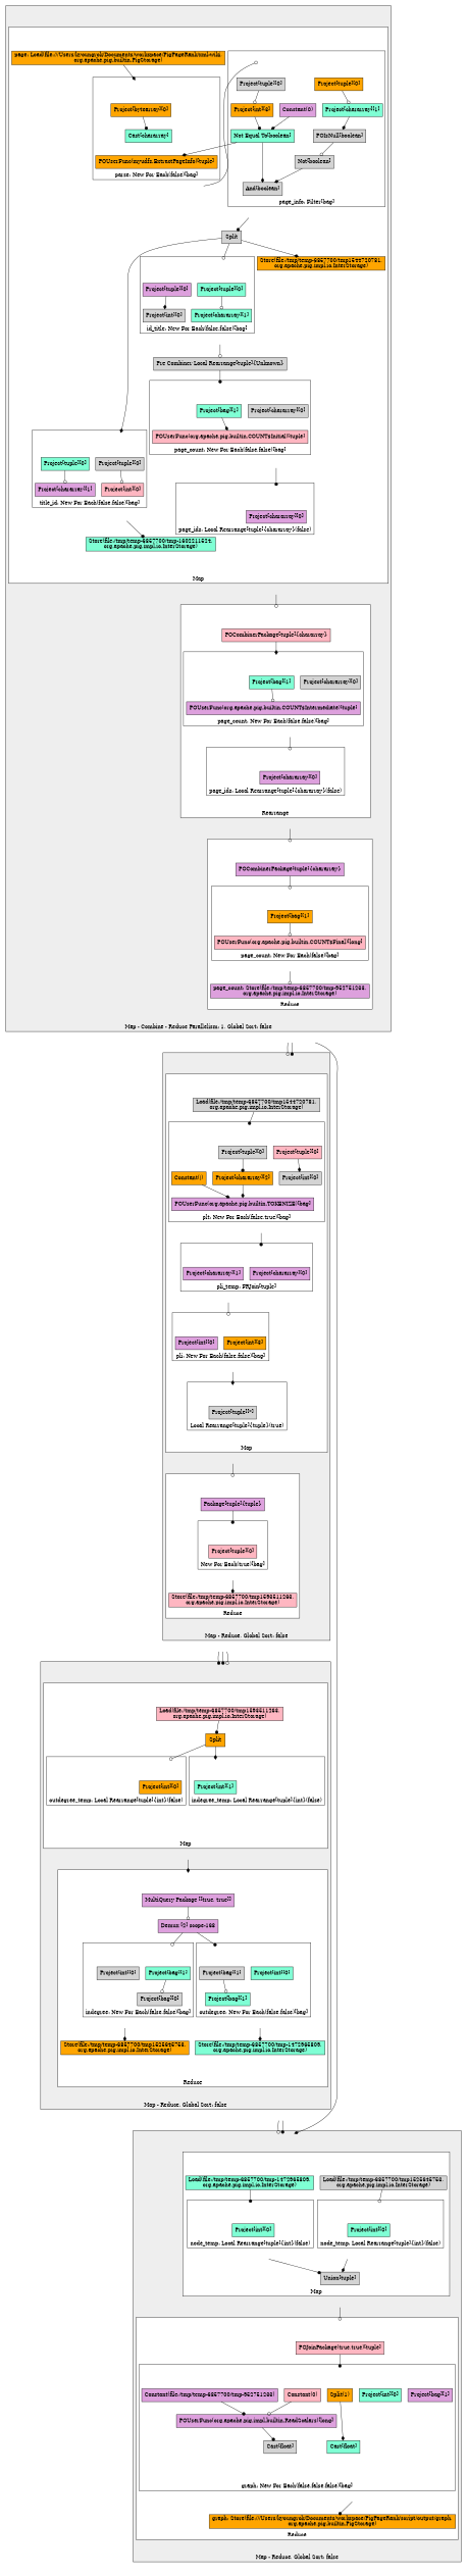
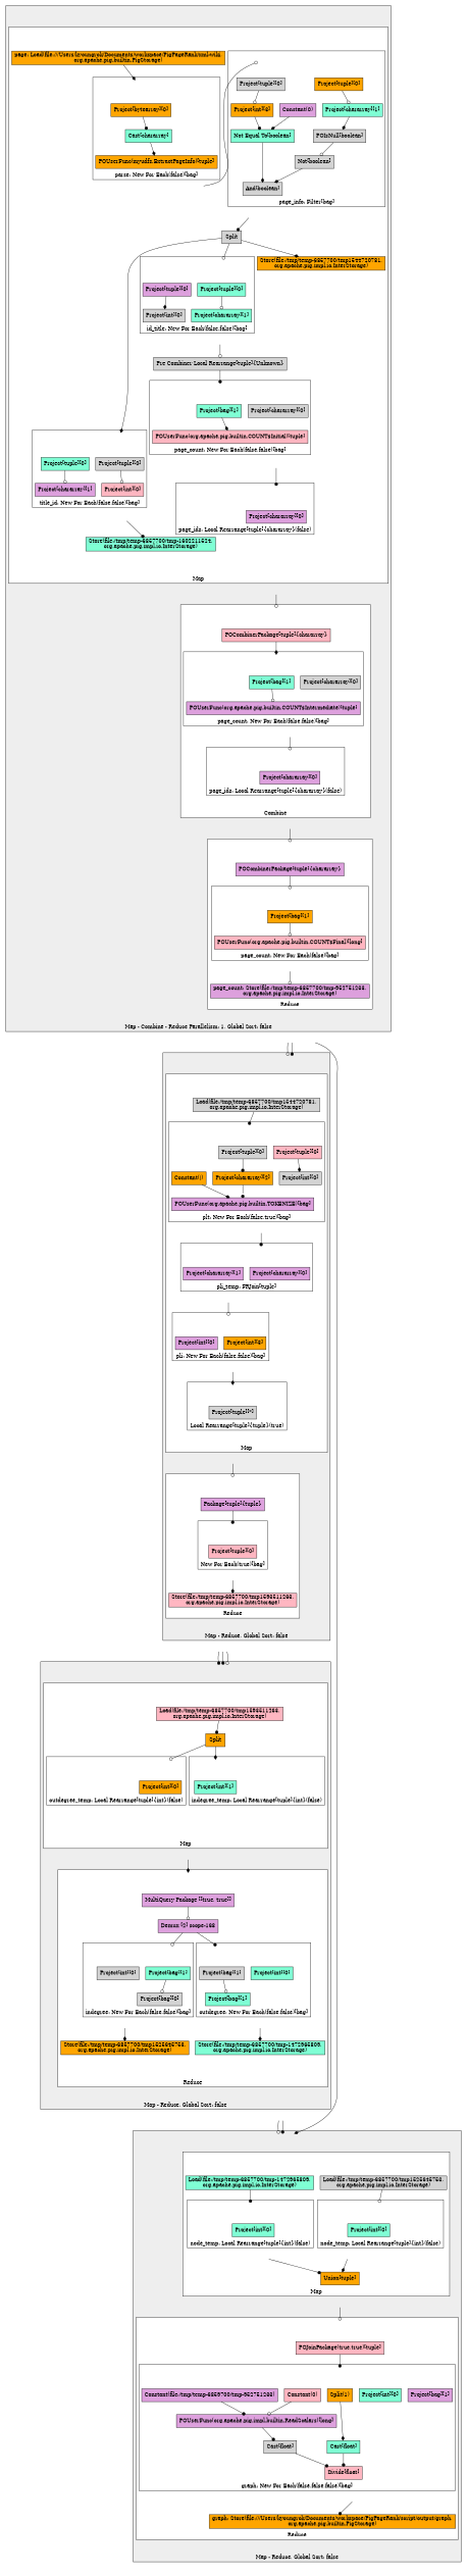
  digraph {
    compound=true
    node [shape=rect style=filled]
    edge [style=invis]
    s487399266_in [height=0 style=invis width=0]
    n2 [fillcolor=plum label="Project[int][0]"]
    n3 [fillcolor=orange label="Project[int][3]"]
    s2070488894_in [height=0 style=invis width=0]
    n5 [fillcolor=lightgrey label="Project[tuple][*]"]
    s487399330_in [height=0 style=invis width=0]
    n7 [fillcolor=lightpink label="Project[tuple][0]"]
    n8 [fillcolor=orange label="Constant(|)"]
    n9 [fillcolor=lightgrey label="Project[tuple][0]"]
    n10 [fillcolor=lightgrey label="Project[int][0]"]
    n11 [fillcolor=plum label="POUserFunc(org.apache.pig.builtin.TOKENIZE)[bag]"]
    n12 [fillcolor=orange label="Project[chararray][2]"]
    s487399297_in [height=0 style=invis width=0]
    n14 [fillcolor=plum label="Project[chararray][1]"]
    n15 [fillcolor=plum label="Project[chararray][0]"]
    s0_in [height=0 style=invis width=0]
    n17 [fillcolor=lightgrey label="Load(file:/tmp/temp-6857700/tmp1544720781,\norg.apache.pig.impl.io.InterStorage)"]
    s487399266_out [height=0 style=invis width=0]
    s2070488894_out [height=0 style=invis width=0]
    s487399330_out [height=0 style=invis width=0]
    s487399297_out [height=0 style=invis width=0]
    s2070488918_in [height=0 style=invis width=0]
    n23 [fillcolor=lightpink label="Project[tuple][0]"]
    s1_in [height=0 style=invis width=0]
    n25 [fillcolor=plum label="Package[tuple]{tuple}"]
    n26 [fillcolor=lightpink label="Store(file:/tmp/temp-6857700/tmp1593511263,\norg.apache.pig.impl.io.InterStorage)"]
    s2070488918_out [height=0 style=invis width=0]
    s2070488889_in [height=0 style=invis width=0]
    s0_out [height=0 style=invis width=0]
    s1_out [height=0 style=invis width=0]
    s487399300_in [height=0 style=invis width=0]
    n32 [fillcolor=aquamarine label="Project[tuple][0]"]
    n33 [fillcolor=lightgrey label="Project[tuple][0]"]
    n34 [fillcolor=plum label="Project[chararray][1]"]
    n35 [fillcolor=lightpink label="Project[int][0]"]
    s2070488953_in [height=0 style=invis width=0]
    n37 [fillcolor=lightgrey label="Project[chararray][0]"]
    n38 [fillcolor=aquamarine label="Project[bag][1]"]
    n39 [fillcolor=lightpink label="POUserFunc(org.apache.pig.builtin.COUNT$Initial)[tuple]"]
    s487399115_in [height=0 style=invis width=0]
    n41 [fillcolor=plum label="Project[tuple][0]"]
    n42 [fillcolor=aquamarine label="Project[tuple][0]"]
    n43 [fillcolor=lightgrey label="Project[int][0]"]
    n44 [fillcolor=aquamarine label="Project[chararray][1]"]
    s2070488985_in [height=0 style=invis width=0]
    n46 [fillcolor=plum label="Project[chararray][0]"]
    s1923940092_in [height=0 style=invis width=0]
    n48 [fillcolor=orange label="Project[bytearray][0]"]
    n49 [fillcolor=orange label="POUserFunc(myudfs.ExtractPageInfo)[tuple]"]
    n50 [fillcolor=aquamarine label="Cast[chararray]"]
    s1923940093_in [height=0 style=invis width=0]
    n52 [fillcolor=lightgrey label="Project[tuple][0]"]
    n53 [fillcolor=plum label="Constant(0)"]
    n54 [fillcolor=orange label="Project[tuple][0]"]
    n55 [fillcolor=lightgrey label="Not[boolean]"]
    n56 [fillcolor=lightgrey label="And[boolean]"]
    n57 [fillcolor=orange label="Project[int][3]"]
    n58 [fillcolor=aquamarine label="Not Equal To[boolean]"]
    n59 [fillcolor=aquamarine label="Project[chararray][1]"]
    n60 [fillcolor=lightgrey label="POIsNull[boolean]"]
    s2_in [height=0 style=invis width=0]
    n62 [fillcolor=orange label="page: Load(file:///Users/kyoungrok/Documents/workspace/PigPageRank/xml-wiki,\norg.apache.pig.builtin.PigStorage)"]
    n63 [fillcolor=lightgrey label=Split]
    n64 [fillcolor=orange label="Store(file:/tmp/temp-6857700/tmp1544720781,\norg.apache.pig.impl.io.InterStorage)"]
    n65 [fillcolor=aquamarine label="Store(file:/tmp/temp-6857700/tmp-1602211524,\norg.apache.pig.impl.io.InterStorage)"]
    s2070489041_out [height=0 style=invis width=0]
    s487399300_out [height=0 style=invis width=0]
    s2070488953_out [height=0 style=invis width=0]
    s487399115_out [height=0 style=invis width=0]
    n70 [fillcolor=lightgrey label="Pre Combiner Local Rearrange[tuple]{Unknown}"]
    s2070488985_out [height=0 style=invis width=0]
    s1923940092_out [height=0 style=invis width=0]
    s1923940093_out [height=0 style=invis width=0]
    s2070488957_in [height=0 style=invis width=0]
    n75 [fillcolor=lightgrey label="Project[chararray][0]"]
    n76 [fillcolor=aquamarine label="Project[bag][1]"]
    n77 [fillcolor=plum label="POUserFunc(org.apache.pig.builtin.COUNT$Intermediate)[tuple]"]
    s2070489010_in [height=0 style=invis width=0]
    n79 [fillcolor=plum label="Project[chararray][0]"]
    s3_in [height=0 style=invis width=0]
    n81 [fillcolor=lightpink label="POCombinerPackage[tuple]{chararray}"]
    s2070488957_out [height=0 style=invis width=0]
    s2070489010_out [height=0 style=invis width=0]
    s2070488827_in [height=0 style=invis width=0]
    n85 [fillcolor=orange label="Project[bag][1]"]
    n86 [fillcolor=lightpink label="POUserFunc(org.apache.pig.builtin.COUNT$Final)[long]"]
    s4_in [height=0 style=invis width=0]
    n88 [fillcolor=plum label="POCombinerPackage[tuple]{chararray}"]
    n89 [fillcolor=plum label="page_count: Store(file:/tmp/temp-6857700/tmp-952751233,\norg.apache.pig.impl.io.InterStorage)"]
    s2070488827_out [height=0 style=invis width=0]
    s2070488863_in [height=0 style=invis width=0]
    s2_out [height=0 style=invis width=0]
    s3_out [height=0 style=invis width=0]
    s4_out [height=0 style=invis width=0]
    s487399177_in [height=0 style=invis width=0]
    n96 [fillcolor=lightgrey label="Project[int][0]"]
    n97 [fillcolor=aquamarine label="Project[bag][1]"]
    n98 [fillcolor=lightgrey label="Project[bag][0]"]
    s487399210_in [height=0 style=invis width=0]
    n100 [fillcolor=aquamarine label="Project[int][0]"]
    n101 [fillcolor=lightgrey label="Project[bag][1]"]
    n102 [fillcolor=aquamarine label="Project[bag][1]"]
    s6_in [height=0 style=invis width=0]
    n104 [fillcolor=plum label="MultiQuery Package [[true, true]]"]
    n105 [fillcolor=plum label="Demux [2] scope-168"]
    n106 [fillcolor=orange label="Store(file:/tmp/temp-6857700/tmp1525645753,\norg.apache.pig.impl.io.InterStorage)"]
    s2070489018_out [height=0 style=invis width=0]
    s487399177_out [height=0 style=invis width=0]
    n109 [fillcolor=aquamarine label="Store(file:/tmp/temp-6857700/tmp-1472965809,\norg.apache.pig.impl.io.InterStorage)"]
    s487399210_out [height=0 style=invis width=0]
    s487399238_in [height=0 style=invis width=0]
    n112 [fillcolor=orange label="Project[int][0]"]
    s487399205_in [height=0 style=invis width=0]
    n114 [fillcolor=aquamarine label="Project[int][1]"]
    s5_in [height=0 style=invis width=0]
    n116 [fillcolor=lightpink label="Load(file:/tmp/temp-6857700/tmp1593511263,\norg.apache.pig.impl.io.InterStorage)"]
    n117 [fillcolor=orange label=Split]
    s487399238_out [height=0 style=invis width=0]
    s2070489017_out [height=0 style=invis width=0]
    s487399205_out [height=0 style=invis width=0]
    s2070489015_in [height=0 style=invis width=0]
    s5_out [height=0 style=invis width=0]
    s6_out [height=0 style=invis width=0]
    s487399151_in [height=0 style=invis width=0]
    n125 [fillcolor=aquamarine label="Project[int][0]"]
    s487399149_in [height=0 style=invis width=0]
    n127 [fillcolor=aquamarine label="Project[int][0]"]
    s7_in [height=0 style=invis width=0]
    n129 [fillcolor=aquamarine label="Load(file:/tmp/temp-6857700/tmp-1472965809,\norg.apache.pig.impl.io.InterStorage)"]
    n130 [fillcolor=lightgrey label="Load(file:/tmp/temp-6857700/tmp1525645753,\norg.apache.pig.impl.io.InterStorage)"]
    s487399151_out [height=0 style=invis width=0]
-   n132 [fillcolor=lightgrey label="Union[tuple]"]
+   n132 [fillcolor=orange label="Union[tuple]"]
    s487399149_out [height=0 style=invis width=0]
    s2070488861_in [height=0 style=invis width=0]
    n135 [fillcolor=aquamarine label="Project[int][0]"]
    n136 [fillcolor=plum label="Project[bag][1]"]
-   n137 [fillcolor=plum label="Constant(file:/tmp/temp-6857700/tmp-952751233)"]
+   n137 [fillcolor=plum label="Constant(file:/tmp/temp-6859700/tmp-952751233)"]
    n138 [fillcolor=lightpink label="Constant(0)"]
    n139 [fillcolor=orange label="Split(1)"]
    n140 [fillcolor=lightgrey label="Cast[float]"]
+   n141 [fillcolor=lightpink label="Divide[float]"]
    n142 [fillcolor=plum label="POUserFunc(org.apache.pig.impl.builtin.ReadScalars)[long]"]
    n143 [fillcolor=aquamarine label="Cast[float]"]
    s8_in [height=0 style=invis width=0]
    n145 [fillcolor=lightpink label="POJoinPackage(true,true)[tuple]"]
    n146 [fillcolor=orange label="graph: Store(file:///Users/kyoungrok/Documents/workspace/PigPageRank/script/output/graph,\norg.apache.pig.builtin.PigStorage)"]
    s2070488861_out [height=0 style=invis width=0]
    s2070488951_in [height=0 style=invis width=0]
    s7_out [height=0 style=invis width=0]
    s8_out [height=0 style=invis width=0]
    s2070488889_out [height=0 style=invis width=0]
    s2070488863_out [height=0 style=invis width=0]
    s2070489015_out [height=0 style=invis width=0]
    s2070488951_out [height=0 style=invis width=0]
    subgraph cluster_1 {
      fillcolor="#EEEEEE"
      label="Map - Reduce, Global Sort: false"
      labelloc=b
      style=filled
      s2070488889_in
      s0_out
      s1_out
      subgraph cluster_2 {
        fillcolor=white
        label=Map
        labelloc=b
        style=filled
        s0_in
        n17
        s487399266_out
        s2070488894_out
        s487399330_out
        s487399297_out
        subgraph cluster_3 {
          fillcolor=white
          label="pli: New For Each(false,false)[bag]"
          labelloc=b
          style=filled
          s487399266_in
          n2
          n3
        }
        subgraph cluster_4 {
          fillcolor=white
          label="Local Rearrange[tuple]{tuple}(true)"
          labelloc=b
          style=filled
          s2070488894_in
          n5
        }
        subgraph cluster_5 {
          fillcolor=white
          label="plt: New For Each(false,true)[bag]"
          labelloc=b
          style=filled
          s487399330_in
          n7
          n8
          n9
          n10
          n11
          n12
        }
        subgraph cluster_6 {
          fillcolor=white
          label="pli_temp: FRJoin[tuple]"
          labelloc=b
          style=filled
          s487399297_in
          n14
          n15
        }
      }
      subgraph cluster_7 {
        fillcolor=white
        label=Reduce
        labelloc=b
        style=filled
        s1_in
        n25
        n26
        s2070488918_out
        subgraph cluster_8 {
          fillcolor=white
          label="New For Each(true)[bag]"
          labelloc=b
          style=filled
          s2070488918_in
          n23
        }
      }
    }
    subgraph cluster_9 {
      fillcolor="#EEEEEE"
      label="Map - Combine - Reduce Parallelism: 1, Global Sort: false"
      labelloc=b
      style=filled
      s2070488863_in
      s2_out
      s3_out
      s4_out
      subgraph cluster_10 {
        fillcolor=white
        label=Map
        labelloc=b
        style=filled
        s2_in
        n62
        n63
        n64
        n65
        s2070489041_out
        s487399300_out
        s2070488953_out
        s487399115_out
        n70
        s2070488985_out
        s1923940092_out
        s1923940093_out
        subgraph cluster_11 {
          fillcolor=white
          label="title_id: New For Each(false,false)[bag]"
          labelloc=b
          style=filled
          s487399300_in
          n32
          n33
          n34
          n35
        }
        subgraph cluster_12 {
          fillcolor=white
          label="page_count: New For Each(false,false)[bag]"
          labelloc=b
          style=filled
          s2070488953_in
          n37
          n38
          n39
        }
        subgraph cluster_13 {
          fillcolor=white
          label="id_title: New For Each(false,false)[bag]"
          labelloc=b
          style=filled
          s487399115_in
          n41
          n42
          n43
          n44
        }
        subgraph cluster_14 {
          fillcolor=white
          label="page_ids: Local Rearrange[tuple]{chararray}(false)"
          labelloc=b
          style=filled
          s2070488985_in
          n46
        }
        subgraph cluster_15 {
          fillcolor=white
          label="parse: New For Each(false)[bag]"
          labelloc=b
          style=filled
          s1923940092_in
          n48
          n49
          n50
        }
        subgraph cluster_16 {
          fillcolor=white
          label="page_info: Filter[bag]"
          labelloc=b
          style=filled
          s1923940093_in
          n52
          n53
          n54
          n55
          n56
          n57
          n58
          n59
          n60
        }
      }
      subgraph cluster_17 {
        fillcolor=white
-       label=Rearrange
+       label=Combine
        labelloc=b
        style=filled
        s3_in
        n81
        s2070488957_out
        s2070489010_out
        subgraph cluster_18 {
          fillcolor=white
          label="page_count: New For Each(false,false)[bag]"
          labelloc=b
          style=filled
          s2070488957_in
          n75
          n76
          n77
        }
        subgraph cluster_19 {
          fillcolor=white
          label="page_ids: Local Rearrange[tuple]{chararray}(false)"
          labelloc=b
          style=filled
          s2070489010_in
          n79
        }
      }
      subgraph cluster_20 {
        fillcolor=white
        label=Reduce
        labelloc=b
        style=filled
        s4_in
        n88
        n89
        s2070488827_out
        subgraph cluster_21 {
          fillcolor=white
          label="page_count: New For Each(false)[bag]"
          labelloc=b
          style=filled
          s2070488827_in
          n85
          n86
        }
      }
    }
    subgraph cluster_22 {
      fillcolor="#EEEEEE"
      label="Map - Reduce, Global Sort: false"
      labelloc=b
      style=filled
      s2070489015_in
      s5_out
      s6_out
      subgraph cluster_23 {
        fillcolor=white
        label=Reduce
        labelloc=b
        style=filled
        s6_in
        n104
        n105
        n106
        s2070489018_out
        s487399177_out
        n109
        s487399210_out
        subgraph cluster_24 {
          fillcolor=white
          label="indegree: New For Each(false,false)[bag]"
          labelloc=b
          style=filled
          s487399177_in
          n96
          n97
          n98
        }
        subgraph cluster_25 {
          fillcolor=white
          label="outdegree: New For Each(false,false)[bag]"
          labelloc=b
          style=filled
          s487399210_in
          n100
          n101
          n102
        }
      }
      subgraph cluster_26 {
        fillcolor=white
        label=Map
        labelloc=b
        style=filled
        s5_in
        n116
        n117
        s487399238_out
        s2070489017_out
        s487399205_out
        subgraph cluster_27 {
          fillcolor=white
          label="outdegree_temp: Local Rearrange[tuple]{int}(false)"
          labelloc=b
          style=filled
          s487399238_in
          n112
        }
        subgraph cluster_28 {
          fillcolor=white
          label="indegree_temp: Local Rearrange[tuple]{int}(false)"
          labelloc=b
          style=filled
          s487399205_in
          n114
        }
      }
    }
    subgraph cluster_29 {
      fillcolor="#EEEEEE"
      label="Map - Reduce, Global Sort: false"
      labelloc=b
      style=filled
      s2070488951_in
      s7_out
      s8_out
      subgraph cluster_30 {
        fillcolor=white
        label=Map
        labelloc=b
        style=filled
        s7_in
        n129
        n130
        s487399151_out
        n132
        s487399149_out
        subgraph cluster_31 {
          fillcolor=white
          label="node_temp: Local Rearrange[tuple]{int}(false)"
          labelloc=b
          style=filled
          s487399151_in
          n125
        }
        subgraph cluster_32 {
          fillcolor=white
          label="node_temp: Local Rearrange[tuple]{int}(false)"
          labelloc=b
          style=filled
          s487399149_in
          n127
        }
      }
      subgraph cluster_33 {
        fillcolor=white
        label=Reduce
        labelloc=b
        style=filled
        s8_in
        n145
        n146
        s2070488861_out
        subgraph cluster_34 {
          fillcolor=white
          label="graph: New For Each(false,false,false)[bag]"
          labelloc=b
          style=filled
          s2070488861_in
          n135
          n136
          n137
          n138
          n139
          n140
+         n141
          n142
          n143
        }
      }
    }
    s487399266_in -> n2
    s487399266_in -> n3
    n2 -> s487399266_out
    n3 -> s487399266_out
    s2070488894_in -> n5
    n5 -> s2070488894_out
    s487399330_in -> n7
    s487399330_in -> n8
    s487399330_in -> n9
    n7 -> n10 [arrowhead=diamond style=""]
    n8 -> n11 [arrowhead=diamond style=""]
    n9 -> n12 [arrowhead=dot style=""]
    n10 -> s487399330_out
    n11 -> s487399330_out
-   n12 -> n11 [arrowhead=diamond style=""]
+   n12 -> n11 [arrowhead=dot style=""]
    s487399297_in -> n14
    s487399297_in -> n15
    n14 -> s487399297_out
    n15 -> s487399297_out
    s0_in -> n17
    n17 -> s487399330_in [arrowhead=dot style=""]
    s487399266_out -> s2070488894_in [arrowhead=diamond style=""]
    s2070488894_out -> s0_out
    s487399330_out -> s487399297_in [arrowhead=dot style=""]
    s487399297_out -> s487399266_in [arrowhead=odot style=""]
    s2070488918_in -> n23
    n23 -> s2070488918_out
    s1_in -> n25
    n25 -> s2070488918_in [arrowhead=dot style=""]
    n26 -> s1_out
    s2070488918_out -> n26 [arrowhead=diamond style=""]
    s2070488889_in -> s0_in
    s0_out -> s1_in [arrowhead=odot style=""]
    s1_out -> s2070488889_out
    s487399300_in -> n32
    s487399300_in -> n33
    n32 -> n34 [arrowhead=odot style=""]
    n33 -> n35 [arrowhead=odot style=""]
    n34 -> s487399300_out
    n35 -> s487399300_out
    s2070488953_in -> n37
    s2070488953_in -> n38
    n37 -> s2070488953_out
    n38 -> n39 [arrowhead=diamond style=""]
    n39 -> s2070488953_out
    s487399115_in -> n41
    s487399115_in -> n42
    n41 -> n43 [arrowhead=diamond style=""]
    n42 -> n44 [arrowhead=odot style=""]
    n43 -> s487399115_out
    n44 -> s487399115_out
    s2070488985_in -> n46
    n46 -> s2070488985_out
    s1923940092_in -> n48
    n48 -> n50 [arrowhead=dot style=""]
    n49 -> s1923940092_out
-   n58 -> n49 [arrowhead=diamond style=""]
+   n50 -> n49 [arrowhead=diamond style=""]
    s1923940093_in -> n52
    s1923940093_in -> n53
    s1923940093_in -> n54
    n52 -> n57 [arrowhead=odot style=""]
    n53 -> n58 [arrowhead=diamond style=""]
    n54 -> n59 [arrowhead=odot style=""]
    n55 -> n56 [arrowhead=diamond style=""]
    n56 -> s1923940093_out
    n57 -> n58 [arrowhead=dot style=""]
    n58 -> n56 [arrowhead=diamond style=""]
    n59 -> n60 [arrowhead=diamond style=""]
    n60 -> n55 [arrowhead=odot style=""]
    s2_in -> n62
    n62 -> s1923940092_in [arrowhead=diamond style=""]
    n63 -> s487399300_in [arrowhead=diamond style=""]
    n63 -> s487399115_in [arrowhead=odot style=""]
    n63 -> n64 [arrowhead=diamond style=""]
    n64 -> s2070489041_out
    n65 -> s2070489041_out
    s2070489041_out -> s2_out
    s487399300_out -> n65 [arrowhead=dot style=""]
    s2070488953_out -> s2070488985_in [arrowhead=dot style=""]
    s487399115_out -> n70 [arrowhead=odot style=""]
    n70 -> s2070488953_in [arrowhead=dot style=""]
    s2070488985_out -> s2070489041_out
    s1923940092_out -> s1923940093_in [arrowhead=odot style=""]
    s1923940093_out -> n63 [arrowhead=dot style=""]
    s2070488957_in -> n75
    s2070488957_in -> n76
    n75 -> s2070488957_out
    n76 -> n77 [arrowhead=odot style=""]
    n77 -> s2070488957_out
    s2070489010_in -> n79
    n79 -> s2070489010_out
    s3_in -> n81
    n81 -> s2070488957_in [arrowhead=diamond style=""]
    s2070488957_out -> s2070489010_in [arrowhead=odot style=""]
    s2070489010_out -> s3_out
    s2070488827_in -> n85
    n85 -> n86 [arrowhead=odot style=""]
    n86 -> s2070488827_out
    s4_in -> n88
    n88 -> s2070488827_in [arrowhead=odot style=""]
    n89 -> s4_out
    s2070488827_out -> n89 [arrowhead=odot style=""]
    s2070488863_in -> s2_in
    s2_out -> s3_in [arrowhead=odot style=""]
    s3_out -> s4_in [arrowhead=odot style=""]
    s4_out -> s2070488863_out
    s487399177_in -> n96
    s487399177_in -> n97
    n96 -> s487399177_out
    n97 -> n98 [arrowhead=odot style=""]
    n98 -> s487399177_out
    s487399210_in -> n100
    s487399210_in -> n101
    n100 -> s487399210_out
    n101 -> n102 [arrowhead=odot style=""]
    n102 -> s487399210_out
    s6_in -> n104
    n104 -> n105 [arrowhead=odot style=""]
    n105 -> s487399177_in [arrowhead=odot style=""]
    n105 -> s487399210_in [arrowhead=dot style=""]
    n106 -> s2070489018_out
    s2070489018_out -> s6_out
    s487399177_out -> n106 [arrowhead=diamond style=""]
    n109 -> s2070489018_out
    s487399210_out -> n109 [arrowhead=diamond style=""]
    s487399238_in -> n112
    n112 -> s487399238_out
    s487399205_in -> n114
    n114 -> s487399205_out
    s5_in -> n116
    n116 -> n117 [arrowhead=dot style=""]
    n117 -> s487399238_in [arrowhead=odot style=""]
    n117 -> s487399205_in [arrowhead=diamond style=""]
    s487399238_out -> s2070489017_out
    s2070489017_out -> s5_out
    s487399205_out -> s2070489017_out
    s2070489015_in -> s5_in
    s5_out -> s6_in [arrowhead=diamond style=""]
    s6_out -> s2070489015_out
    s487399151_in -> n125
    n125 -> s487399151_out
    s487399149_in -> n127
    n127 -> s487399149_out
    s7_in -> n129
    s7_in -> n130
    n129 -> s487399151_in [arrowhead=dot style=""]
    n130 -> s487399149_in [arrowhead=odot style=""]
    s487399151_out -> n132 [arrowhead=dot style=""]
    n132 -> s7_out
    s487399149_out -> n132 [arrowhead=diamond style=""]
    s2070488861_in -> n135
    s2070488861_in -> n136
    s2070488861_in -> n137
    s2070488861_in -> n138
    s2070488861_in -> n139
    n135 -> s2070488861_out
    n136 -> s2070488861_out
    n137 -> n142 [arrowhead=dot style=""]
    n138 -> n142 [arrowhead=odot style=""]
    n139 -> n143 [arrowhead=diamond style=""]
+   n140 -> n141 [arrowhead=dot style=""]
+   n141 -> s2070488861_out
    n142 -> n140 [arrowhead=dot style=""]
+   n143 -> n141 [arrowhead=dot style=""]
    s8_in -> n145
    n145 -> s2070488861_in [arrowhead=dot style=""]
    n146 -> s8_out
    s2070488861_out -> n146 [arrowhead=dot style=""]
    s2070488951_in -> s7_in
    s7_out -> s8_in [arrowhead=odot style=""]
    s8_out -> s2070488951_out
    s2070488889_out -> s2070489015_in [arrowhead=dot style=""]
    s2070488889_out -> s2070489015_in [arrowhead=dot style=""]
    s2070488889_out -> s2070489015_in [arrowhead=odot style=""]
    s2070488863_out -> s2070488889_in [arrowhead=odot style=""]
    s2070488863_out -> s2070488889_in [arrowhead=dot style=""]
    s2070488863_out -> s2070488951_in [arrowhead=diamond style=""]
    s2070489015_out -> s2070488951_in [arrowhead=odot style=""]
    s2070489015_out -> s2070488951_in [arrowhead=dot style=""]
  }
